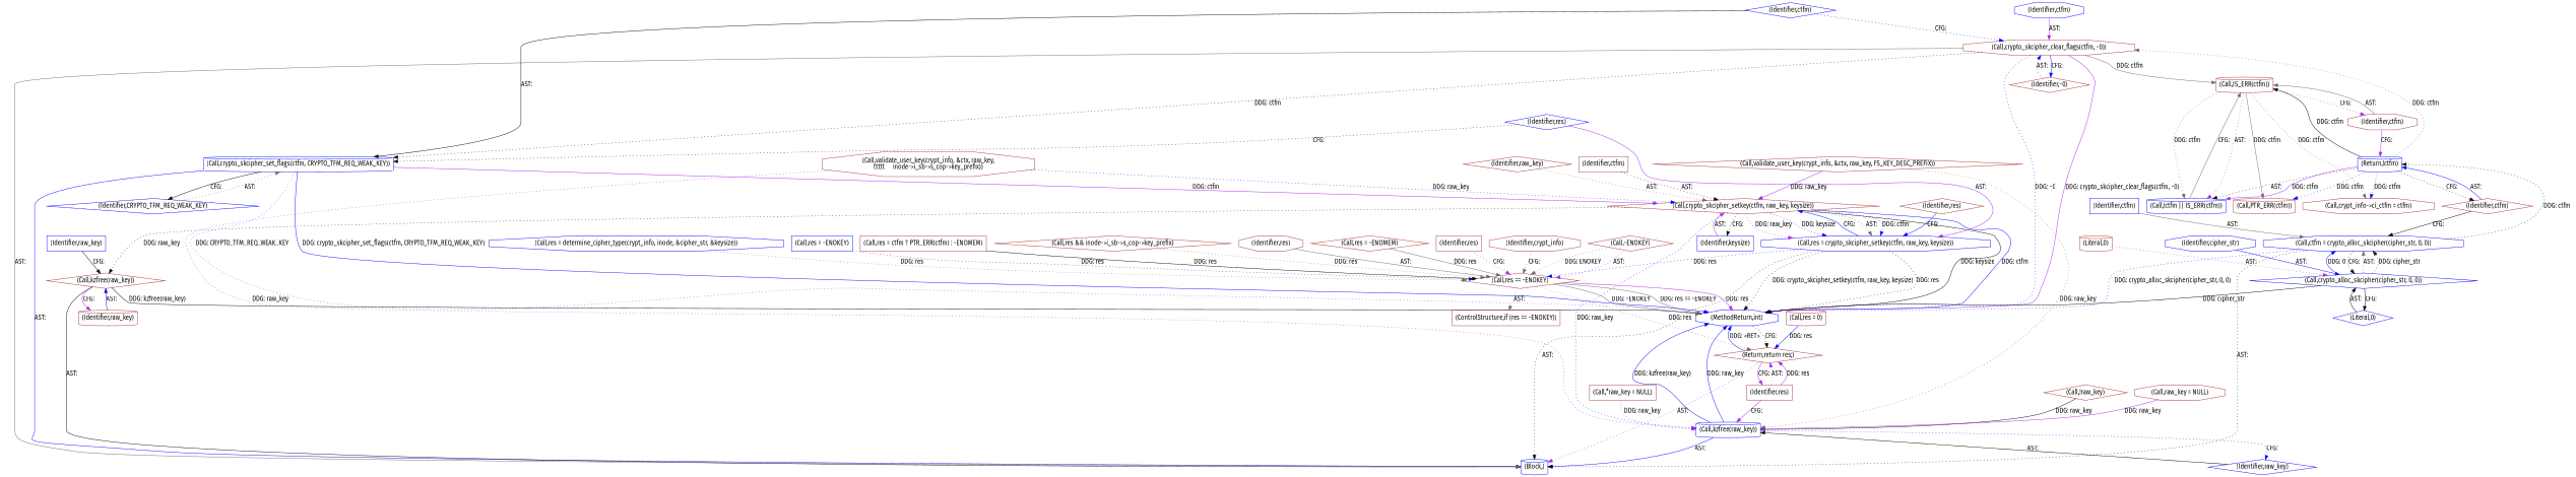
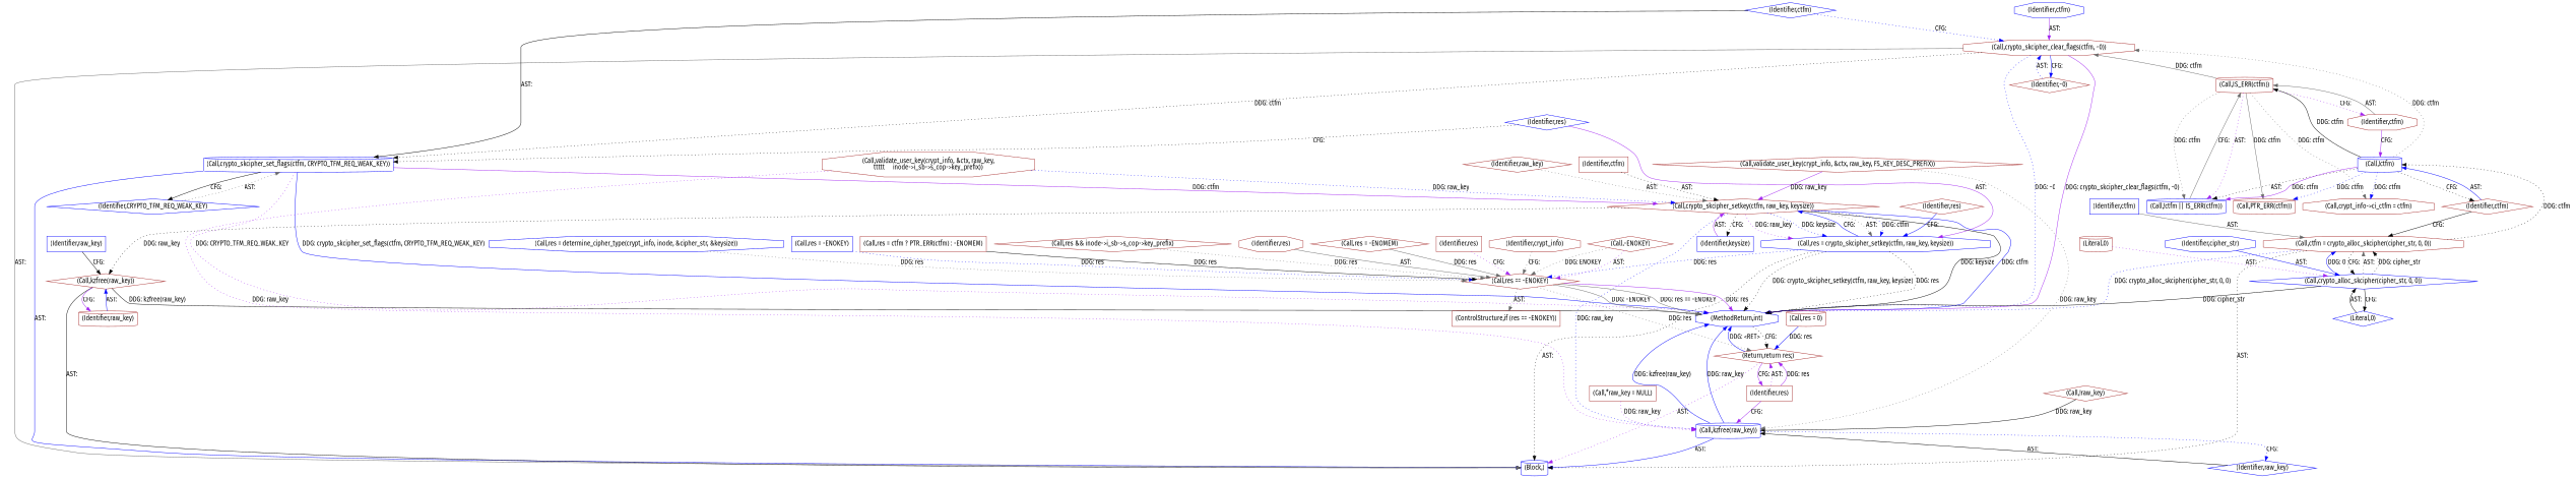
  digraph {
    fontname="Fira Sans"
    node [color=brown fontname="Fira Sans" shape=diamond]
    edge [color=black fontname="Fira Sans" style=solid]
    n1 [color=blue label="(Call,crypto_skcipher_set_flags(ctfm, CRYPTO_TFM_REQ_WEAK_KEY))" shape=cylinder]
    n2 [label="(Call,crypto_skcipher_setkey(ctfm, raw_key, keysize))"]
    n3 [color=blue label="(MethodReturn,int)" shape=octagon]
    n4 [color=blue label="(Identifier,CRYPTO_TFM_REQ_WEAK_KEY)"]
    n5 [color=blue label="(Block,)" shape=cylinder]
    n6 [color=blue label="(Call,res = crypto_skcipher_setkey(ctfm, raw_key, keysize))" shape=octagon]
    n7 [label="(Call,kzfree(raw_key))"]
    n8 [color=blue label="(Call,kzfree(raw_key))" shape=cylinder]
    n9 [color=blue label="(Identifier,keysize)" shape=box]
    n10 [label="(Return,return res;)"]
    n11 [label="(Call,crypto_skcipher_clear_flags(ctfm, ~0))" shape=octagon]
    n12 [label="(Identifier,~0)"]
    n13 [label="(Call,IS_ERR(ctfm))" shape=cylinder]
    n14 [color=blue label="(Call,!ctfm || IS_ERR(ctfm))" shape=cylinder]
    n15 [label="(Identifier,ctfm)" shape=octagon]
    n16 [label="(Call,crypt_info->ci_ctfm = ctfm)" shape=octagon]
    n17 [label="(Call,PTR_ERR(ctfm))" shape=cylinder]
-   n18 [color=blue label="(Return,!ctfm)" shape=cylinder]
+   n18 [color=blue label="(Call,!ctfm)" shape=cylinder]
    n19 [label="(Identifier,ctfm)"]
-   n20 [color=blue label="(Call,ctfm = crypto_alloc_skcipher(cipher_str, 0, 0))" shape=octagon]
+   n20 [label="(Call,ctfm = crypto_alloc_skcipher(cipher_str, 0, 0))" shape=octagon]
    n21 [color=blue label="(Call,crypto_alloc_skcipher(cipher_str, 0, 0))"]
    n22 [color=blue label="(Literal,0)"]
    n23 [label="(Call,res == -ENOKEY)"]
    n24 [label="(Identifier,raw_key)" shape=cylinder]
    n25 [color=blue label="(Identifier,raw_key)"]
    n26 [label="(ControlStructure,if (res == -ENOKEY))" shape=box]
    n27 [label="(Identifier,res)" shape=box]
    n28 [label="(Call,-ENOKEY)"]
    n29 [color=blue label="(Call,res = determine_cipher_type(crypt_info, inode, &cipher_str, &keysize))" shape=octagon]
    n30 [color=blue label="(Call,res = -ENOKEY)" shape=box]
    n31 [label="(Call,!raw_key)"]
-   n32 [label="(Call,raw_key = NULL)" shape=octagon]
    n33 [label="(Call,res = ctfm ? PTR_ERR(ctfm) : -ENOMEM)" shape=box]
    n34 [label="(Identifier,res)"]
    n35 [label="(Literal,0)" shape=cylinder]
    n36 [label="(Call,res && inode->i_sb->s_cop->key_prefix)"]
    n37 [color=blue label="(Identifier,ctfm)" shape=box]
    n38 [label="(Identifier,res)" shape=octagon]
    n39 [label="(Call,res = -ENOMEM)"]
    n40 [color=blue label="(Identifier,res)"]
    n41 [color=blue label="(Identifier,ctfm)"]
    n42 [label="(Identifier,raw_key)"]
    n43 [label="(Call,*raw_key = NULL)" shape=box]
    n44 [label="(Call,validate_user_key(crypt_info, &ctx, raw_key, FS_KEY_DESC_PREFIX))"]
    n45 [label="(Identifier,res)" shape=box]
    n46 [label="(Call,validate_user_key(crypt_info, &ctx, raw_key,\n\t\t\t\t\t     inode->i_sb->s_cop->key_prefix))" shape=octagon]
    n47 [label="(Identifier,ctfm)" shape=box]
    n48 [label="(Call,res = 0)" shape=cylinder]
    n49 [color=blue label="(Identifier,raw_key)" shape=box]
    n50 [color=blue label="(Identifier,ctfm)" shape=octagon]
    n51 [label="(Identifier,crypt_info)" shape=octagon]
    n52 [color=blue label="(Identifier,cipher_str)" shape=octagon]
    n1 -> n2 [color=purple label="DDG: ctfm"]
    n1 -> n3 [color=purple label="DDG: CRYPTO_TFM_REQ_WEAK_KEY" style=dotted]
    n1 -> n3 [color=blue label="DDG: crypto_skcipher_set_flags(ctfm, CRYPTO_TFM_REQ_WEAK_KEY)"]
    n1 -> n4 [label="CFG: "]
    n1 -> n5 [color=blue label="AST: "]
    n2 -> n3 [color=blue label="DDG: ctfm"]
    n2 -> n3 [label="DDG: keysize"]
    n2 -> n6 [color=gray40 label="AST: " style=dotted]
    n2 -> n6 [color=blue label="DDG: ctfm" style=dotted]
    n2 -> n6 [color=purple label="DDG: raw_key" style=dotted]
    n2 -> n6 [color=blue label="DDG: keysize" style=dotted]
    n2 -> n7 [label="DDG: raw_key" style=dotted]
    n2 -> n8 [color=blue label="DDG: raw_key" style=dotted]
    n2 -> n9 [label="CFG: " style=dotted]
    n3 -> n10 [label="CFG: " style=dotted]
    n4 -> n1 [color=gray40 label="AST: " style=dotted]
    n6 -> n2 [color=blue label="CFG: "]
    n6 -> n3 [label="DDG: crypto_skcipher_setkey(ctfm, raw_key, keysize)" style=dotted]
    n6 -> n3 [label="DDG: res" style=dotted]
    n6 -> n5 [label="AST: " style=dotted]
    n6 -> n23 [color=blue label="DDG: res" style=dotted]
    n7 -> n3 [label="DDG: kzfree(raw_key)"]
    n7 -> n5 [label="AST: "]
    n7 -> n24 [color=purple label="CFG: "]
    n8 -> n3 [color=blue label="DDG: kzfree(raw_key)"]
    n8 -> n3 [color=blue label="DDG: raw_key"]
    n8 -> n5 [color=blue label="AST: "]
    n8 -> n25 [color=blue label="CFG: " style=dotted]
    n9 -> n2 [color=purple label="AST: "]
    n10 -> n3 [color=blue label="DDG: <RET>"]
    n10 -> n5 [color=purple label="AST: " style=dotted]
    n10 -> n27 [color=purple label="CFG: "]
    n11 -> n1 [label="DDG: ctfm" style=dotted]
    n11 -> n3 [color=blue label="DDG: ~0" style=dotted]
    n11 -> n3 [color=purple label="DDG: crypto_skcipher_clear_flags(ctfm, ~0)"]
    n11 -> n5 [color=gray40 label="AST: "]
    n11 -> n12 [color=blue label="CFG: "]
    n12 -> n11 [color=blue label="AST: " style=dotted]
-   n11 -> n13 [color=gray40 label="DDG: ctfm"]
+   n13 -> n11 [color=gray40 label="DDG: ctfm"]
    n13 -> n14 [color=purple label="AST: " style=dotted]
    n13 -> n14 [color=gray40 label="DDG: ctfm" style=dotted]
    n13 -> n15 [color=purple label="CFG: " style=dotted]
    n13 -> n16 [color=gray40 label="DDG: ctfm" style=dotted]
    n13 -> n17 [color=gray40 label="DDG: ctfm"]
    n14 -> n13 [color=gray40 label="CFG: "]
    n15 -> n13 [color=gray40 label="AST: "]
    n15 -> n18 [color=purple label="CFG: "]
    n18 -> n11 [color=gray40 label="DDG: ctfm" style=dotted]
    n18 -> n13 [label="DDG: ctfm"]
    n18 -> n14 [label="AST: " style=dotted]
    n18 -> n14 [color=purple label="DDG: ctfm"]
    n18 -> n16 [color=blue label="DDG: ctfm" style=dotted]
    n18 -> n17 [color=blue label="DDG: ctfm" style=dotted]
    n18 -> n19 [label="CFG: " style=dotted]
    n19 -> n18 [color=blue label="AST: "]
    n19 -> n20 [label="CFG: "]
    n20 -> n3 [color=blue label="DDG: crypto_alloc_skcipher(cipher_str, 0, 0)" style=dotted]
    n20 -> n5 [label="AST: " style=dotted]
    n20 -> n18 [label="DDG: ctfm" style=dotted]
    n20 -> n21 [label="CFG: " style=dotted]
    n21 -> n3 [label="DDG: cipher_str"]
    n21 -> n20 [color=gray40 label="AST: " style=dotted]
    n21 -> n20 [label="DDG: cipher_str" style=dotted]
    n21 -> n20 [color=blue label="DDG: 0"]
    n21 -> n22 [label="CFG: "]
    n22 -> n21 [label="AST: "]
    n23 -> n3 [color=purple label="DDG: res"]
    n23 -> n3 [color=gray40 label="DDG: -ENOKEY"]
    n23 -> n3 [color=gray40 label="DDG: res == -ENOKEY"]
    n23 -> n10 [color=gray40 label="DDG: res" style=dotted]
    n23 -> n26 [color=gray40 label="AST: " style=dotted]
    n24 -> n7 [color=blue label="AST: "]
    n25 -> n8 [label="AST: "]
    n27 -> n8 [color=purple label="CFG: "]
    n27 -> n10 [color=purple label="AST: " style=dotted]
    n27 -> n10 [color=purple label="DDG: res"]
    n28 -> n23 [color=purple label="AST: " style=dotted]
    n28 -> n23 [color=gray40 label="DDG: ENOKEY" style=dotted]
    n29 -> n23 [color=gray40 label="DDG: res" style=dotted]
    n30 -> n23 [color=blue label="DDG: res" style=dotted]
    n31 -> n8 [label="DDG: raw_key"]
-   n32 -> n8 [color=purple label="DDG: raw_key"]
    n33 -> n23 [label="DDG: res"]
    n34 -> n6 [color=blue label="CFG: "]
    n35 -> n21 [color=purple label="AST: " style=dotted]
    n36 -> n23 [color=gray40 label="DDG: res" style=dotted]
    n37 -> n20 [color=gray40 label="AST: "]
    n38 -> n23 [color=gray40 label="AST: "]
    n39 -> n23 [color=gray40 label="DDG: res"]
    n40 -> n1 [label="CFG: " style=dotted]
    n40 -> n6 [color=purple label="AST: "]
    n41 -> n1 [label="AST: "]
    n41 -> n11 [color=blue label="CFG: " style=dotted]
    n42 -> n2 [color=gray40 label="AST: " style=dotted]
    n43 -> n8 [color=purple label="DDG: raw_key" style=dotted]
    n44 -> n2 [color=purple label="DDG: raw_key"]
    n44 -> n8 [color=gray40 label="DDG: raw_key" style=dotted]
    n45 -> n23 [color=purple label="CFG: " style=dotted]
    n46 -> n2 [color=blue label="DDG: raw_key" style=dotted]
    n46 -> n8 [color=purple label="DDG: raw_key" style=dotted]
    n47 -> n2 [label="AST: " style=dotted]
    n48 -> n10 [color=blue label="DDG: res"]
    n49 -> n7 [label="CFG: "]
    n50 -> n11 [color=purple label="AST: "]
    n51 -> n23 [color=gray40 label="CFG: " style=dotted]
    n52 -> n21 [color=blue label="AST: "]
  }
